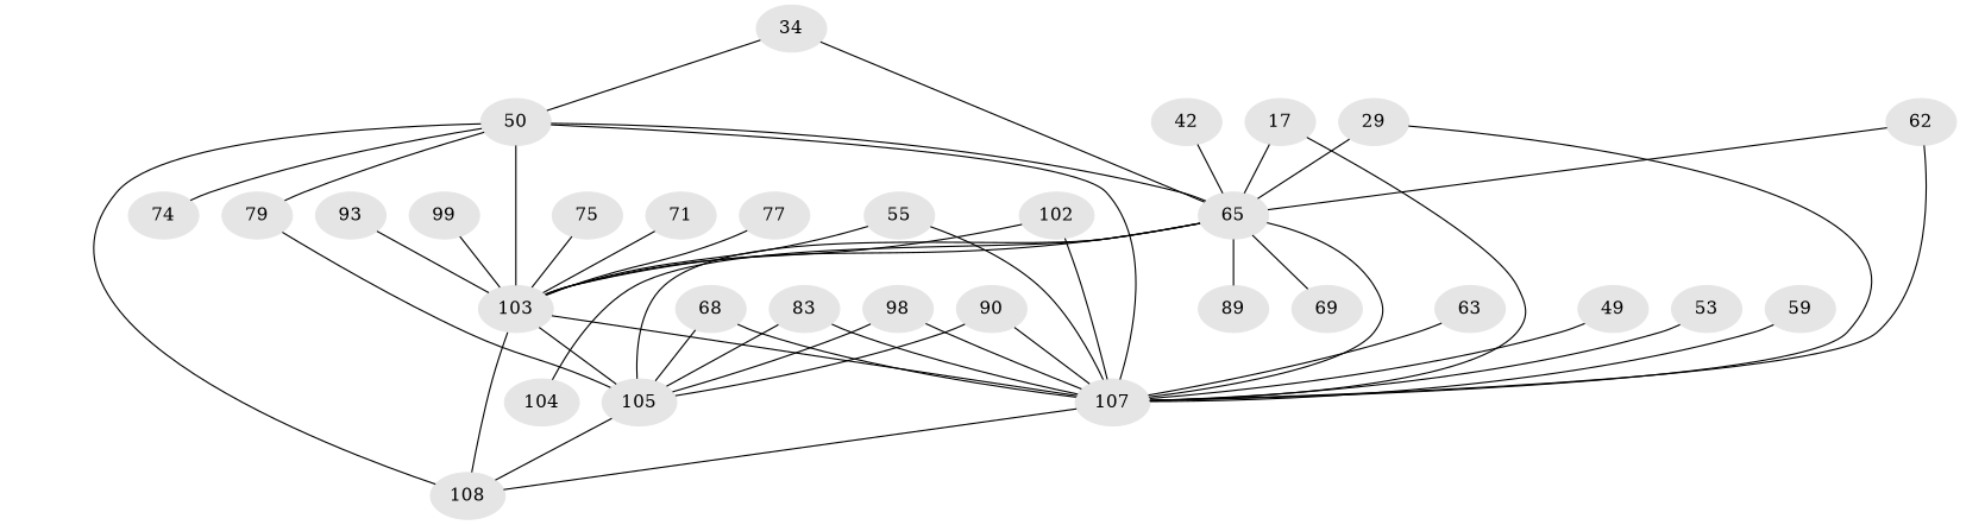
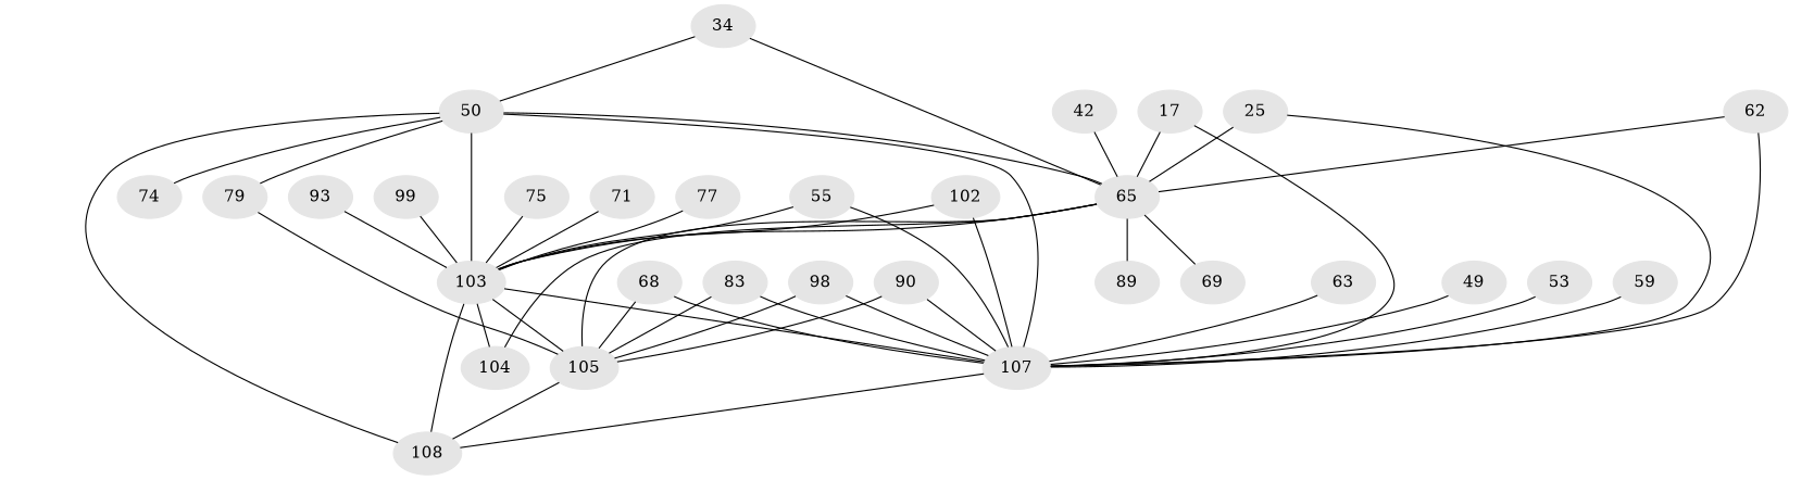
  graph {
    node [color=gray90 style=filled]
    65 [super="+9"]
    107 [super="+98+81+101+106"]
    103 [super="+64+25+72+85+95+100"]
    69
    89
    104
    105 [super="+67+70+30+91"]
    17
    108 [super="+97+82+18"]
-   29 [super="+20"]
+   29 [super="+20" label=25]
    50 [super="+41+10"]
    74
    79
    34
    42
    49
    53 [super="+52"]
    55
    59 [super="+58"]
    62 [super="+56"]
    63
    75
    68
    71
    77
    83
    n27 [label=98]
    90
    93 [super="+22"]
    99
    102
-   65 -- 107 [weight=10]
    65 -- 103 [weight=14]
    65 -- 69 [weight=2]
    65 -- 89
    65 -- 104
    65 -- 105 [weight=11]
    107 -- 108
    103 -- 107 [weight=25]
+   103 -- 104
    103 -- 105 [weight=2]
    103 -- 108 [weight=3]
    105 -- 108 [weight=3]
    17 -- 65
    17 -- 107
    29 -- 65 [weight=2]
    29 -- 107
    50 -- 65 [weight=4]
    50 -- 107 [weight=8]
    50 -- 103 [weight=17]
    50 -- 108 [weight=3]
    50 -- 74
    50 -- 79
    79 -- 105
    34 -- 65
    34 -- 50
    42 -- 65
    49 -- 107 [weight=2]
    53 -- 107 [weight=3]
    55 -- 107
    55 -- 103
    59 -- 107 [weight=2]
    62 -- 65
    62 -- 107 [weight=2]
    63 -- 107 [weight=2]
    75 -- 103
    68 -- 107
    68 -- 105
    71 -- 103 [weight=2]
    77 -- 103 [weight=2]
    83 -- 107
    83 -- 105
    n27 -- 107
    n27 -- 105
    90 -- 107
    90 -- 105
    93 -- 103 [weight=2]
    99 -- 103 [weight=2]
    102 -- 107
    102 -- 103
  }
